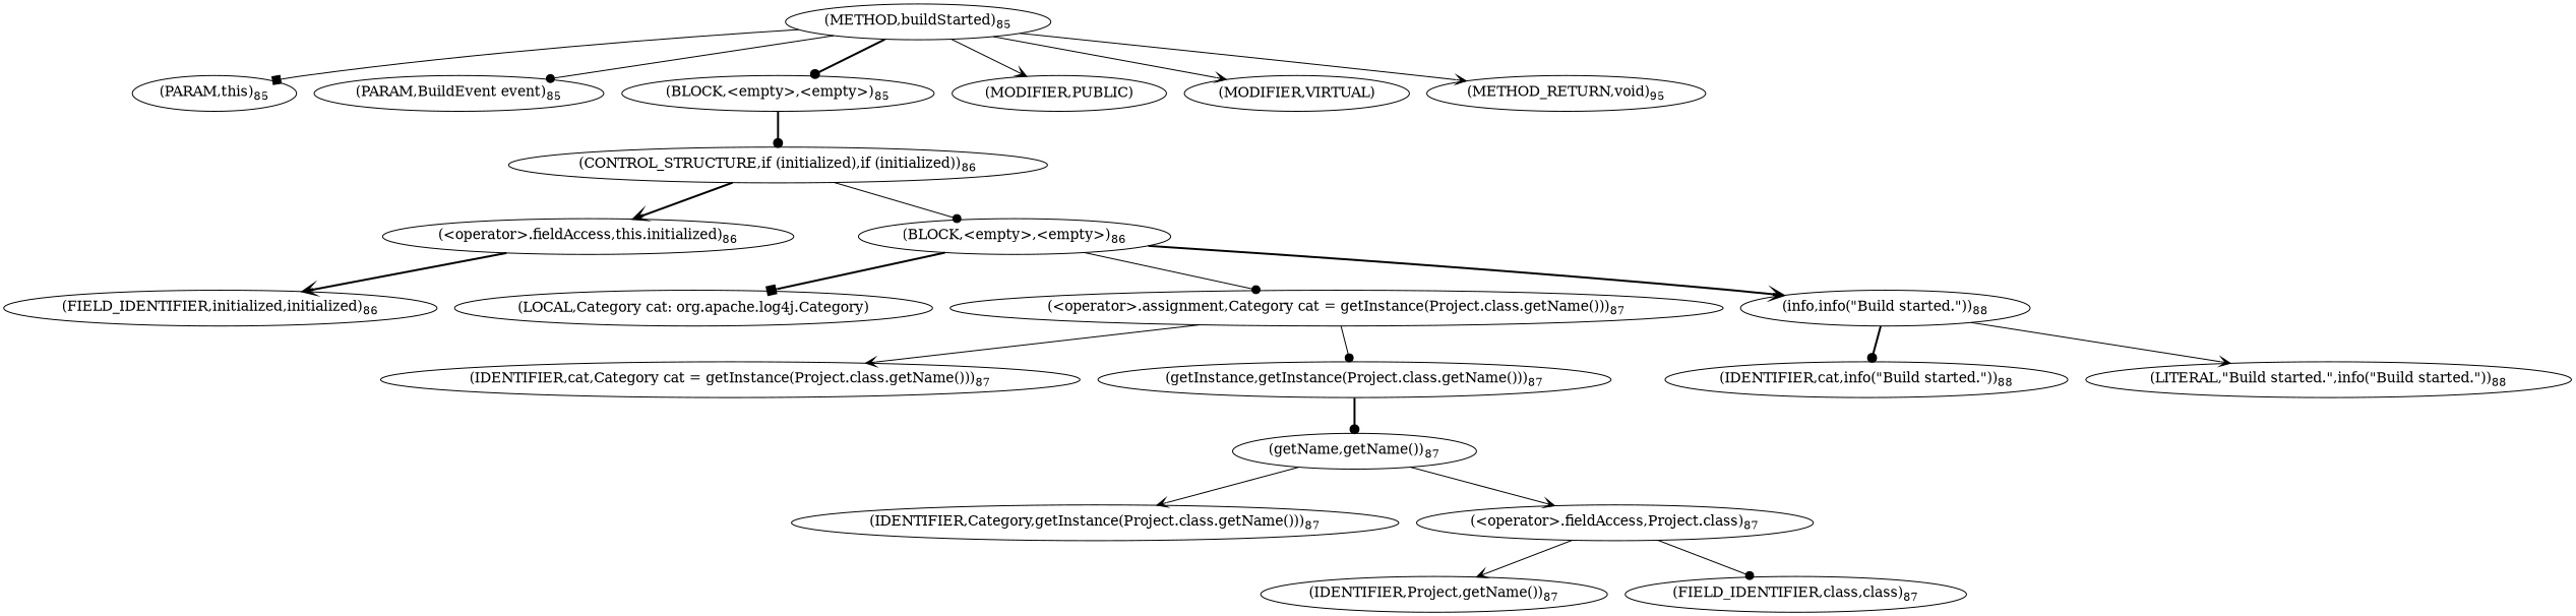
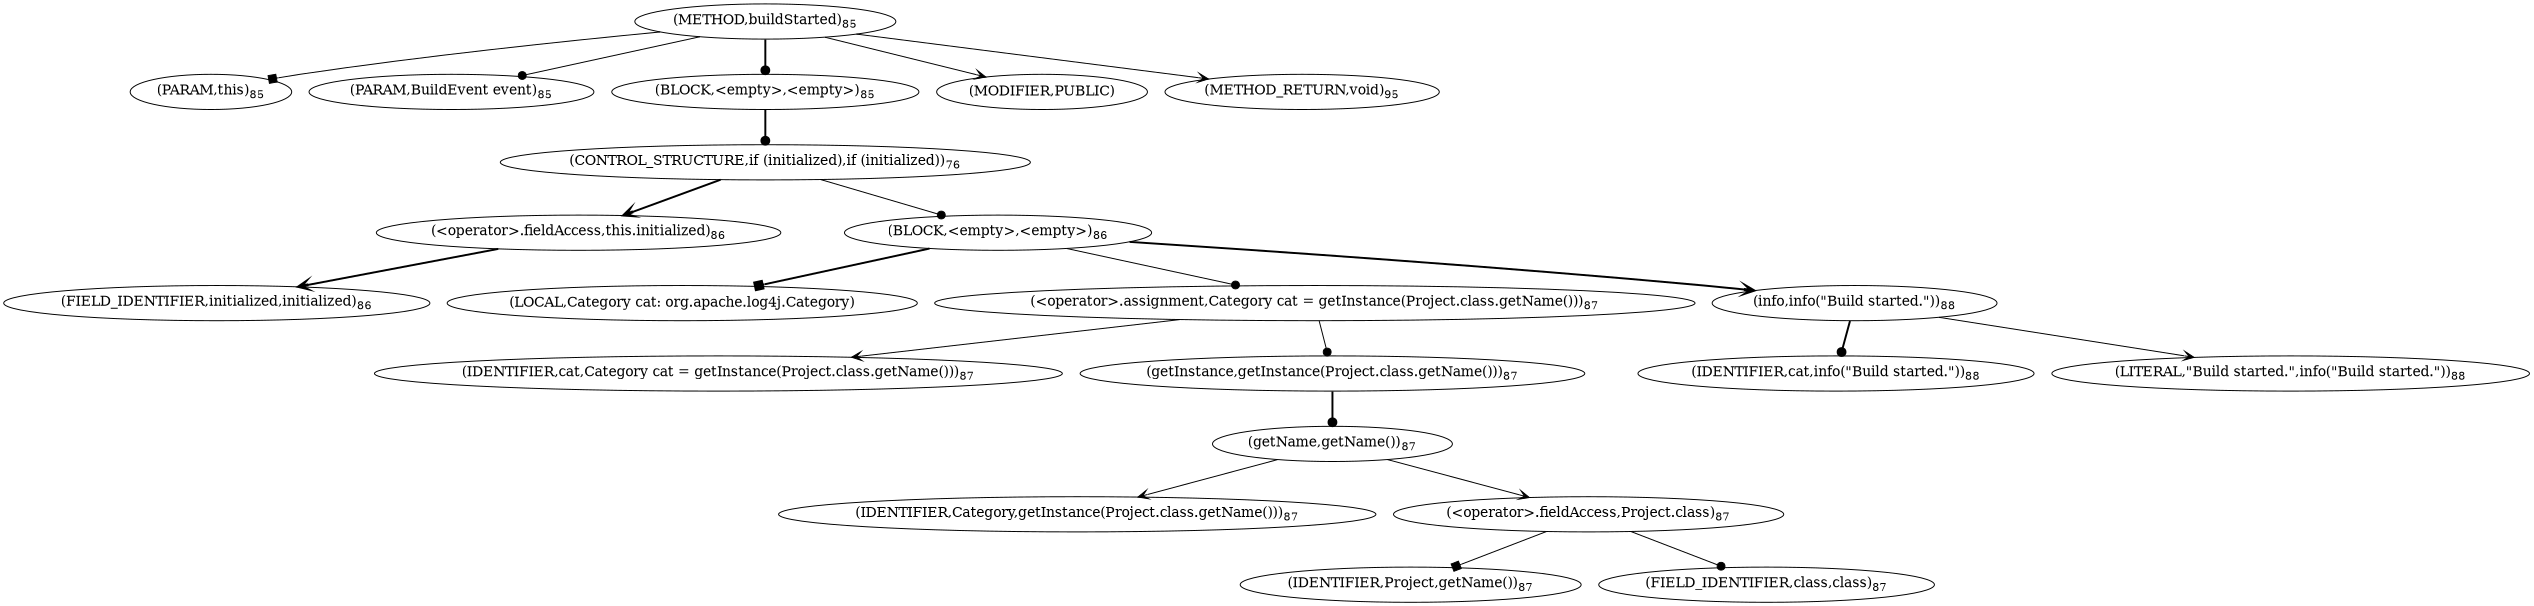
  digraph {
    edge [arrowhead=vee style=solid]
    n1 [label=<(METHOD,buildStarted)<SUB>85</SUB>>]
    n2 [label=<(PARAM,this)<SUB>85</SUB>>]
    n3 [label=<(PARAM,BuildEvent event)<SUB>85</SUB>>]
    n4 [label=<(BLOCK,&lt;empty&gt;,&lt;empty&gt;)<SUB>85</SUB>>]
    n5 [label=<(MODIFIER,PUBLIC)>]
-   n6 [label=<(MODIFIER,VIRTUAL)>]
    n7 [label=<(METHOD_RETURN,void)<SUB>95</SUB>>]
-   n8 [label=<(CONTROL_STRUCTURE,if (initialized),if (initialized))<SUB>86</SUB>>]
+   n8 [label=<(CONTROL_STRUCTURE,if (initialized),if (initialized))<SUB>76</SUB>>]
    n9 [label=<(&lt;operator&gt;.fieldAccess,this.initialized)<SUB>86</SUB>>]
    n10 [label=<(BLOCK,&lt;empty&gt;,&lt;empty&gt;)<SUB>86</SUB>>]
    n11 [label=<(FIELD_IDENTIFIER,initialized,initialized)<SUB>86</SUB>>]
    n12 [label=<(LOCAL,Category cat: org.apache.log4j.Category)>]
    n13 [label=<(&lt;operator&gt;.assignment,Category cat = getInstance(Project.class.getName()))<SUB>87</SUB>>]
    n14 [label=<(info,info(&quot;Build started.&quot;))<SUB>88</SUB>>]
    n15 [label=<(IDENTIFIER,cat,Category cat = getInstance(Project.class.getName()))<SUB>87</SUB>>]
    n16 [label=<(getInstance,getInstance(Project.class.getName()))<SUB>87</SUB>>]
    n17 [label=<(IDENTIFIER,cat,info(&quot;Build started.&quot;))<SUB>88</SUB>>]
    n18 [label=<(LITERAL,&quot;Build started.&quot;,info(&quot;Build started.&quot;))<SUB>88</SUB>>]
    n19 [label=<(getName,getName())<SUB>87</SUB>>]
    n20 [label=<(IDENTIFIER,Category,getInstance(Project.class.getName()))<SUB>87</SUB>>]
    n21 [label=<(&lt;operator&gt;.fieldAccess,Project.class)<SUB>87</SUB>>]
    n22 [label=<(IDENTIFIER,Project,getName())<SUB>87</SUB>>]
    n23 [label=<(FIELD_IDENTIFIER,class,class)<SUB>87</SUB>>]
    n1 -> n2 [arrowhead=box]
    n1 -> n3 [arrowhead=dot]
    n1 -> n4 [arrowhead=dot style=bold]
    n1 -> n5
-   n1 -> n6
    n1 -> n7
    n4 -> n8 [arrowhead=dot style=bold]
    n8 -> n9 [style=bold]
    n8 -> n10 [arrowhead=dot]
    n9 -> n11 [style=bold]
    n10 -> n12 [arrowhead=box style=bold]
    n10 -> n13 [arrowhead=dot]
    n10 -> n14 [style=bold]
    n13 -> n15
    n13 -> n16 [arrowhead=dot]
    n14 -> n17 [arrowhead=dot style=bold]
    n14 -> n18
    n16 -> n19 [arrowhead=dot style=bold]
    n19 -> n20
    n19 -> n21
-   n21 -> n22
+   n21 -> n22 [arrowhead=box]
    n21 -> n23 [arrowhead=dot]
  }
